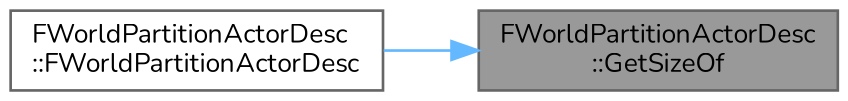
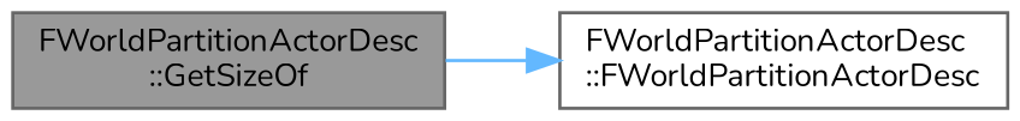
  digraph {
    rankdir=LR
    fontname=Nunito
    node [fontname=Nunito fontsize=10 shape=box style=filled]
    n1 [color=gray40 fillcolor=grey60 fontcolor=black height=0.2 label="FWorldPartitionActorDesc\l::GetSizeOf" width=0.4]
    n2 [color=grey40 fillcolor=white height=0.2 label="FWorldPartitionActorDesc\l::FWorldPartitionActorDesc" width=0.4]
-   n2 -> n1 [color=steelblue1 fontname=Nunito fontsize=10 labelfontname=Helvetica labelfontsize=10 style=solid]
+   n1 -> n2 [color=steelblue1 fontname=Nunito fontsize=10 labelfontname=Helvetica labelfontsize=10 style=solid]
  }
